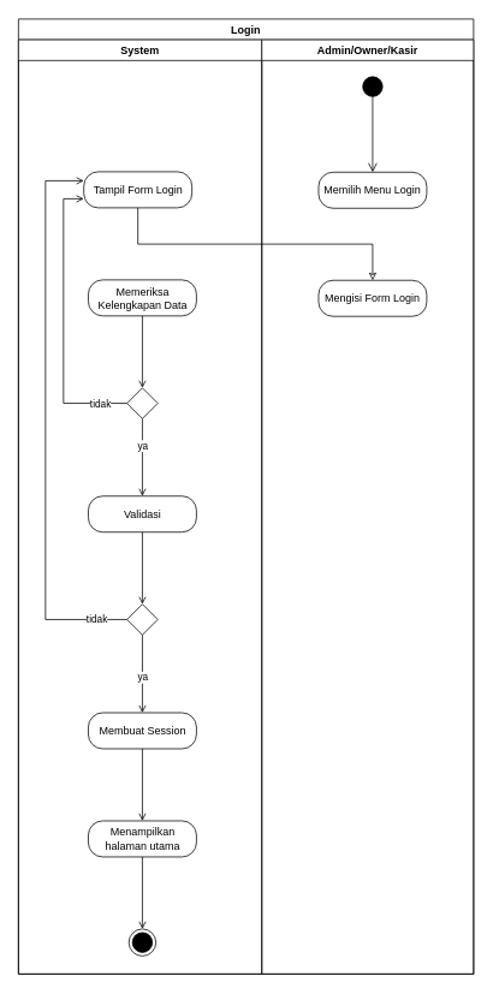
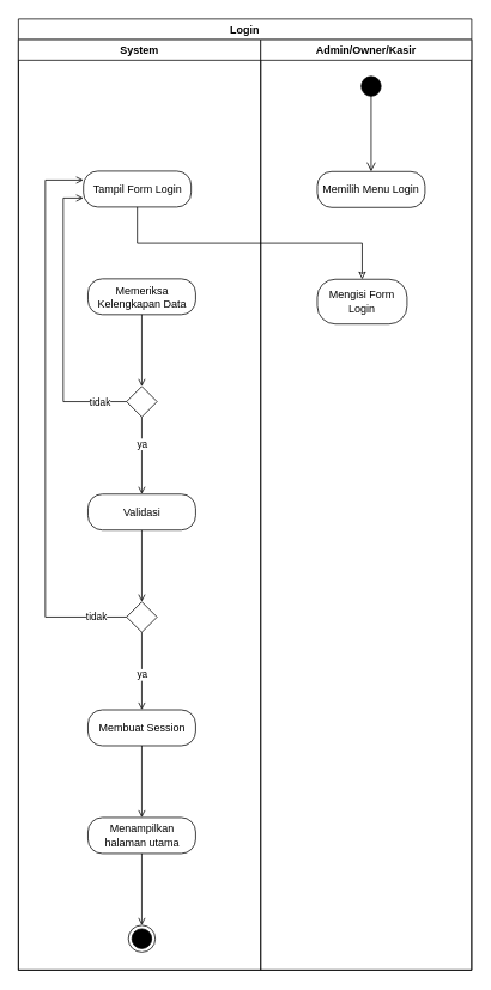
  <mxCell id="0" />
  <mxCell id="1" parent="0" />
  <mxCell id="2" value="Login" style="swimlane;" parent="1" vertex="1"><mxGeometry x="20" y="20" width="505" height="1060" as="geometry" /></mxCell>
  <mxCell id="3" value="System" style="swimlane;" parent="2" vertex="1"><mxGeometry y="23" width="270" height="1037" as="geometry" /></mxCell>
  <mxCell id="4" value="Memeriksa Kelengkapan Data" style="rounded=1;whiteSpace=wrap;html=1;arcSize=40;fontColor=#000000;fillColor=#FFFFFF;strokeColor=#000000;" parent="3" vertex="1"><mxGeometry x="77.5" y="266.5" width="120" height="40" as="geometry" /></mxCell>
  <mxCell id="5" value="" style="edgeStyle=orthogonalEdgeStyle;rounded=0;orthogonalLoop=1;jettySize=auto;html=1;endArrow=open;endFill=0;" parent="3" source="7" target="10" edge="1"><mxGeometry relative="1" as="geometry" /></mxCell>
  <mxCell id="6" value="ya" style="edgeLabel;html=1;align=center;verticalAlign=middle;resizable=0;points=[];" parent="5" vertex="1" connectable="0"><mxGeometry x="-0.296" relative="1" as="geometry"><mxPoint as="offset" /></mxGeometry></mxCell>
  <mxCell id="7" value="" style="rhombus;whiteSpace=wrap;html=1;strokeColor=#000000;fillColor=#FFFFFF;" parent="3" vertex="1"><mxGeometry x="120.5" y="386.5" width="34" height="34" as="geometry" /></mxCell>
  <mxCell id="8" style="edgeStyle=none;rounded=0;orthogonalLoop=1;jettySize=auto;html=1;endArrow=open;endFill=0;strokeColor=#000000;entryX=0.5;entryY=0;entryDx=0;entryDy=0;" parent="3" source="4" target="7" edge="1"><mxGeometry relative="1" as="geometry"><mxPoint x="185" y="297" as="targetPoint" /></mxGeometry></mxCell>
  <mxCell id="9" value="" style="edgeStyle=orthogonalEdgeStyle;rounded=0;orthogonalLoop=1;jettySize=auto;html=1;endArrow=open;endFill=0;" parent="3" source="10" target="14" edge="1"><mxGeometry relative="1" as="geometry" /></mxCell>
  <mxCell id="10" value="Validasi" style="rounded=1;whiteSpace=wrap;html=1;arcSize=40;fontColor=#000000;fillColor=#FFFFFF;strokeColor=#000000;" parent="3" vertex="1"><mxGeometry x="77.5" y="506.5" width="120" height="40" as="geometry" /></mxCell>
  <mxCell id="11" value="Tampil Form Login" style="rounded=1;whiteSpace=wrap;html=1;arcSize=40;fontColor=#000000;fillColor=#FFFFFF;strokeColor=#000000;" parent="3" vertex="1"><mxGeometry x="72.5" y="146.5" width="120" height="40" as="geometry" /></mxCell>
  <mxCell id="12" value="" style="edgeStyle=orthogonalEdgeStyle;rounded=0;orthogonalLoop=1;jettySize=auto;html=1;endArrow=open;endFill=0;" parent="3" source="14" target="19" edge="1"><mxGeometry relative="1" as="geometry" /></mxCell>
  <mxCell id="13" value="ya" style="edgeLabel;html=1;align=center;verticalAlign=middle;resizable=0;points=[];" parent="12" vertex="1" connectable="0"><mxGeometry x="0.334" y="-1" relative="1" as="geometry"><mxPoint x="1" y="-11" as="offset" /></mxGeometry></mxCell>
  <mxCell id="14" value="" style="rhombus;whiteSpace=wrap;html=1;strokeColor=#000000;fillColor=#FFFFFF;" parent="3" vertex="1"><mxGeometry x="120.5" y="626.5" width="34" height="34" as="geometry" /></mxCell>
  <mxCell id="15" style="edgeStyle=orthogonalEdgeStyle;rounded=0;orthogonalLoop=1;jettySize=auto;html=1;endArrow=open;endFill=0;strokeColor=#000000;entryX=0;entryY=0.75;entryDx=0;entryDy=0;exitX=0;exitY=0.5;exitDx=0;exitDy=0;" parent="3" source="7" target="11" edge="1"><mxGeometry relative="1" as="geometry"><mxPoint x="323" y="304" as="targetPoint" /><mxPoint x="105" y="404" as="sourcePoint" /><Array as="points"><mxPoint x="50" y="404" /><mxPoint x="50" y="177" /></Array></mxGeometry></mxCell>
  <mxCell id="16" value="tidak" style="edgeLabel;html=1;align=center;verticalAlign=middle;resizable=0;points=[];" parent="15" vertex="1" connectable="0"><mxGeometry x="-0.736" y="2" relative="1" as="geometry"><mxPoint x="12" y="-2" as="offset" /></mxGeometry></mxCell>
  <mxCell id="17" style="edgeStyle=orthogonalEdgeStyle;rounded=0;orthogonalLoop=1;jettySize=auto;html=1;entryX=0;entryY=0.25;entryDx=0;entryDy=0;endArrow=open;endFill=0;" parent="3" source="14" target="11" edge="1"><mxGeometry relative="1" as="geometry"><Array as="points"><mxPoint x="30" y="643" /><mxPoint x="30" y="157" /></Array></mxGeometry></mxCell>
  <mxCell id="18" value="tidak" style="edgeLabel;html=1;align=center;verticalAlign=middle;resizable=0;points=[];" parent="17" vertex="1" connectable="0"><mxGeometry x="-0.891" y="-1" relative="1" as="geometry"><mxPoint as="offset" /></mxGeometry></mxCell>
  <mxCell id="19" value="Membuat Session" style="rounded=1;whiteSpace=wrap;html=1;arcSize=40;fontColor=#000000;fillColor=#FFFFFF;strokeColor=#000000;" parent="3" vertex="1"><mxGeometry x="77.5" y="747" width="120" height="40" as="geometry" /></mxCell>
  <mxCell id="20" value="Menampilkan halaman utama" style="rounded=1;whiteSpace=wrap;html=1;arcSize=40;fontColor=#000000;fillColor=#FFFFFF;strokeColor=#000000;" parent="3" vertex="1"><mxGeometry x="77.5" y="867" width="120" height="40" as="geometry" /></mxCell>
  <mxCell id="21" value="" style="edgeStyle=orthogonalEdgeStyle;rounded=0;sketch=0;orthogonalLoop=1;jettySize=auto;html=1;endArrow=open;endFill=0;strokeColor=#000000;" parent="3" source="19" target="20" edge="1"><mxGeometry relative="1" as="geometry" /></mxCell>
  <mxCell id="22" value="" style="ellipse;html=1;shape=endState;fillColor=#000000;strokeColor=#000000;" parent="3" vertex="1"><mxGeometry x="122.5" y="987" width="30" height="30" as="geometry" /></mxCell>
  <mxCell id="23" value="" style="edgeStyle=orthogonalEdgeStyle;rounded=0;sketch=0;orthogonalLoop=1;jettySize=auto;html=1;endArrow=open;endFill=0;strokeColor=#000000;" parent="3" source="20" target="22" edge="1"><mxGeometry relative="1" as="geometry" /></mxCell>
  <mxCell id="24" value="Admin/Owner/Kasir" style="swimlane;startSize=23;" parent="2" vertex="1"><mxGeometry x="270" y="23" width="235" height="1037" as="geometry" /></mxCell>
  <mxCell id="25" value="" style="ellipse;html=1;shape=startState;fillColor=#000000;strokeColor=#000000;" parent="24" vertex="1"><mxGeometry x="108" y="37" width="30" height="30" as="geometry" /></mxCell>
  <mxCell id="26" value="" style="edgeStyle=orthogonalEdgeStyle;html=1;verticalAlign=bottom;endArrow=open;endSize=8;strokeColor=#000000;rounded=0;exitX=0.5;exitY=0.667;exitDx=0;exitDy=0;exitPerimeter=0;entryX=0.5;entryY=0;entryDx=0;entryDy=0;" parent="24" source="25" target="27" edge="1"><mxGeometry relative="1" as="geometry"><mxPoint x="123" y="107" as="targetPoint" /></mxGeometry></mxCell>
  <mxCell id="27" value="Memilih Menu Login" style="rounded=1;whiteSpace=wrap;html=1;arcSize=40;fontColor=#000000;fillColor=#FFFFFF;strokeColor=#000000;" parent="24" vertex="1"><mxGeometry x="63" y="147" width="120" height="40" as="geometry" /></mxCell>
- <mxCell id="28" value="Mengisi Form Login" style="rounded=1;whiteSpace=wrap;html=1;arcSize=40;fontColor=#000000;fillColor=#FFFFFF;strokeColor=#000000;" parent="24" vertex="1"><mxGeometry x="63" y="267" width="120" height="40" as="geometry" /></mxCell>
+ <mxCell id="28" value="Mengisi Form Login" style="rounded=1;whiteSpace=wrap;html=1;arcSize=40;fontColor=#000000;fillColor=#FFFFFF;strokeColor=#000000;" parent="24" vertex="1"><mxGeometry x="63" y="267" width="100" height="50" as="geometry" /></mxCell>
  <mxCell id="29" value="" style="edgeStyle=orthogonalEdgeStyle;rounded=0;sketch=0;orthogonalLoop=1;jettySize=auto;html=1;endArrow=classic;endFill=0;strokeColor=#000000;exitX=0.5;exitY=1;exitDx=0;exitDy=0;" parent="2" source="11" target="28" edge="1"><mxGeometry relative="1" as="geometry" /></mxCell>
